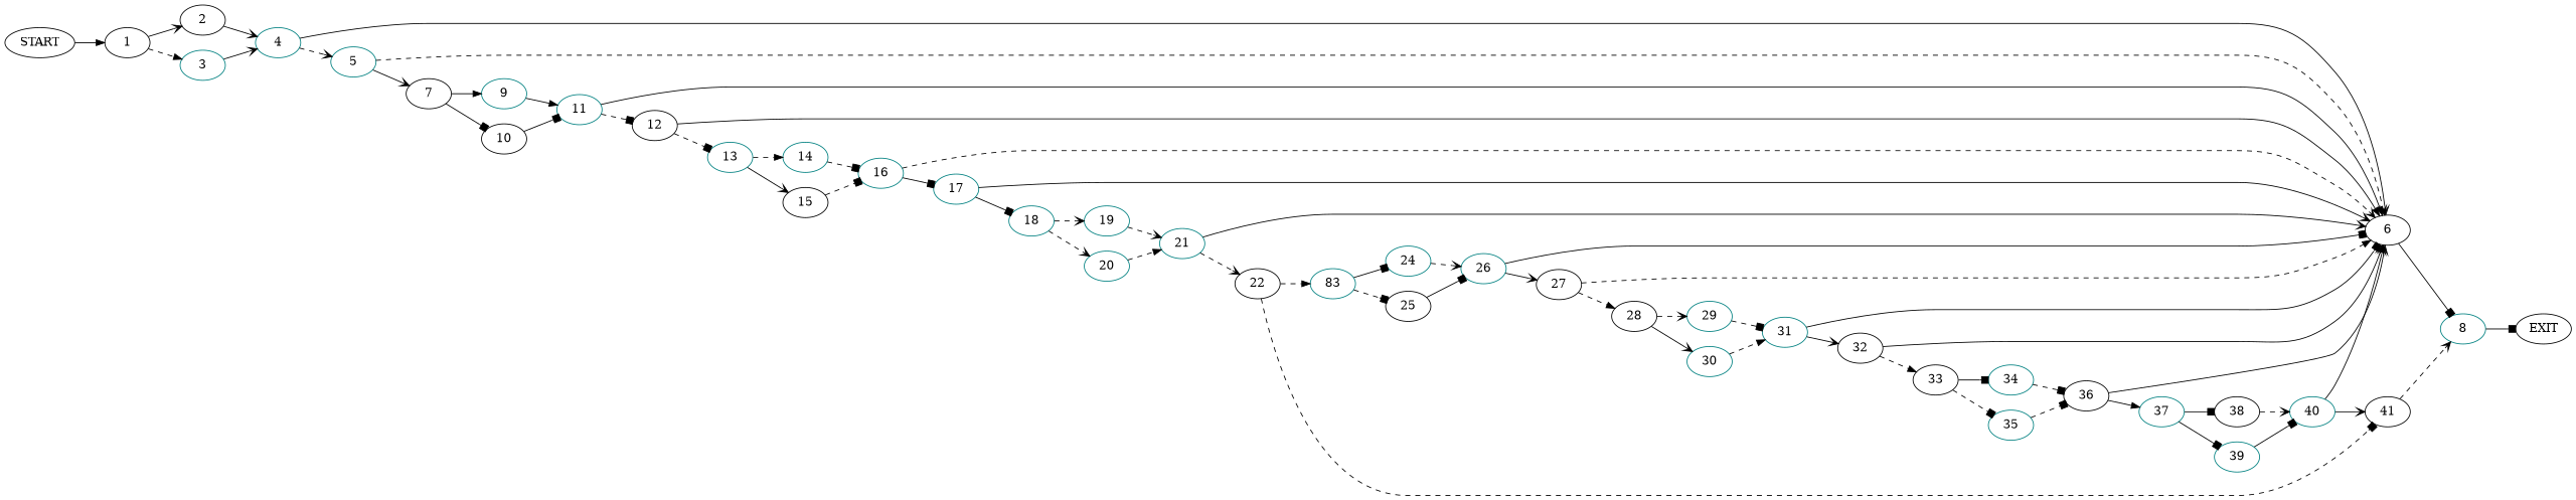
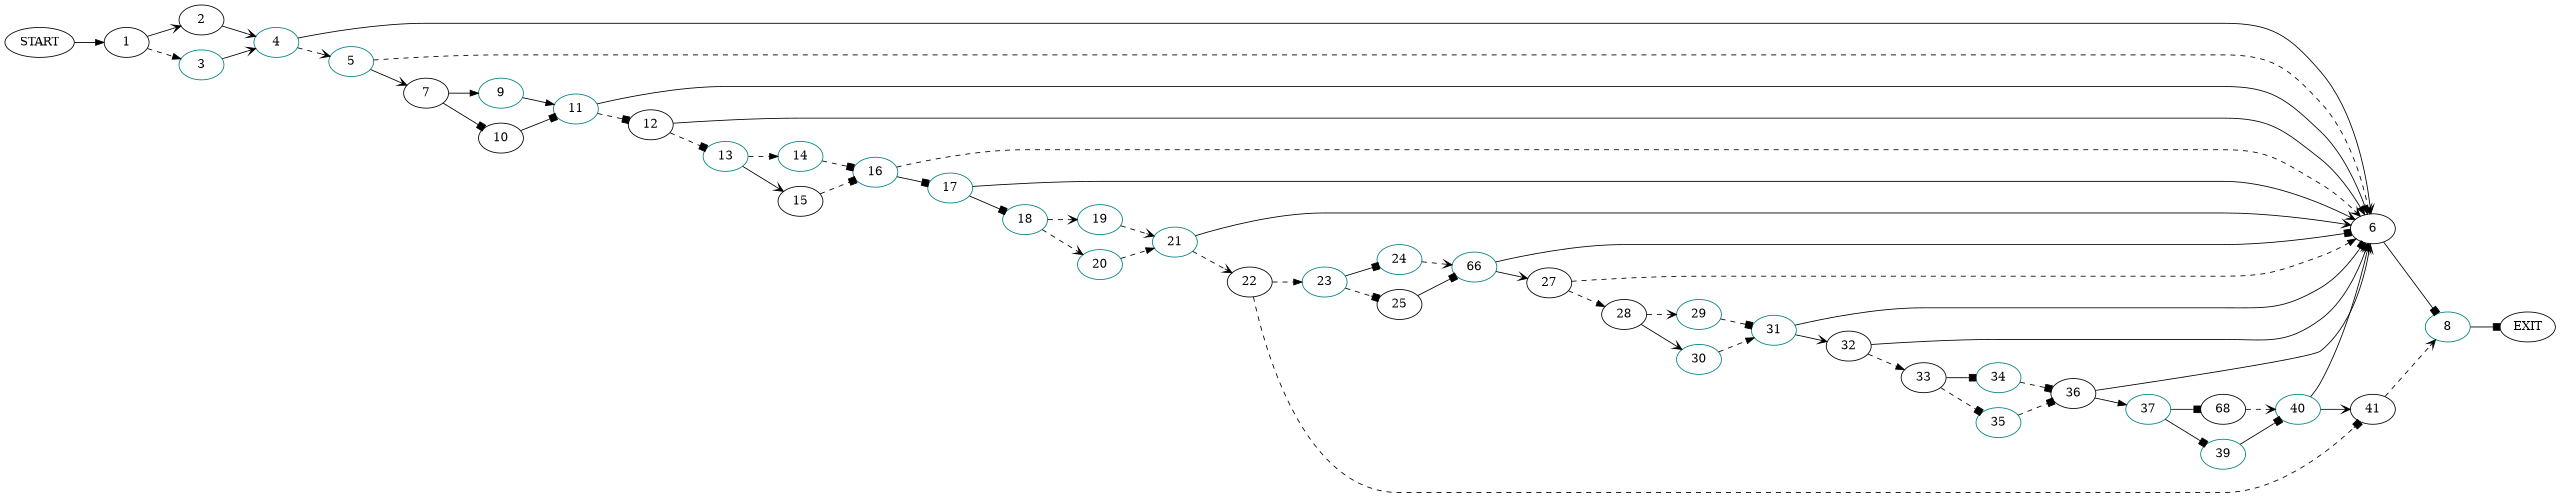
  digraph {
    rankdir=LR
    node [color=teal]
    edge [arrowhead=vee style=solid]
    n1 [color=black label=START]
    1 [color=black]
    2 [color=black]
    3
    n5 [color=black label=EXIT]
    4
    5
    6 [color=black]
    7 [color=black]
    8
    9
    10 [color=black]
    11
    12 [color=black]
    13
    14
    15 [color=black]
    16
    17
    18
    19
    20
    21
    22 [color=black]
-   23 [label=83]
+   23
    41 [color=black]
    24
    25 [color=black]
-   26
+   26 [label=66]
    27 [color=black]
    28 [color=black]
    29
    30
    31
    32 [color=black]
    33 [color=black]
    34
    35
    36 [color=black]
    37
-   38 [color=black]
+   38 [color=black label=68]
    39
    40
    n1 -> 1 [arrowhead=normal]
    1 -> 2
    1 -> 3 [arrowhead=normal style=dashed]
    2 -> 4
    3 -> 4
    4 -> 5 [style=dashed]
    4 -> 6
    5 -> 6 [style=dashed]
    5 -> 7
    6 -> 8 [arrowhead=box]
    7 -> 9 [arrowhead=normal]
    7 -> 10 [arrowhead=box]
    8 -> n5 [arrowhead=box]
    9 -> 11 [arrowhead=normal]
    10 -> 11 [arrowhead=box]
    11 -> 6 [arrowhead=normal]
    11 -> 12 [arrowhead=box style=dashed]
    12 -> 6 [arrowhead=normal]
    12 -> 13 [arrowhead=box style=dashed]
    13 -> 14 [arrowhead=normal style=dashed]
    13 -> 15
    14 -> 16 [arrowhead=box style=dashed]
    15 -> 16 [arrowhead=box style=dashed]
    16 -> 6 [style=dashed]
    16 -> 17 [arrowhead=box]
    17 -> 6
    17 -> 18 [arrowhead=box]
    18 -> 19 [style=dashed]
    18 -> 20 [style=dashed]
    19 -> 21 [style=dashed]
    20 -> 21 [arrowhead=normal style=dashed]
    21 -> 6
    21 -> 22 [style=dashed]
    22 -> 23 [arrowhead=normal style=dashed]
    22 -> 41 [arrowhead=box style=dashed]
    23 -> 24 [arrowhead=box]
    23 -> 25 [arrowhead=box style=dashed]
    41 -> 8 [style=dashed]
    24 -> 26 [style=dashed]
    25 -> 26 [arrowhead=box]
    26 -> 6 [arrowhead=box]
    26 -> 27
    27 -> 6 [arrowhead=normal style=dashed]
    27 -> 28 [arrowhead=normal style=dashed]
    28 -> 29 [style=dashed]
    28 -> 30
    29 -> 31 [arrowhead=box style=dashed]
    30 -> 31 [arrowhead=normal style=dashed]
    31 -> 6 [arrowhead=box]
    31 -> 32
    32 -> 6
    32 -> 33 [arrowhead=normal style=dashed]
    33 -> 34 [arrowhead=box]
    33 -> 35 [arrowhead=box style=dashed]
    34 -> 36 [arrowhead=box style=dashed]
    35 -> 36 [arrowhead=box style=dashed]
    36 -> 6
    36 -> 37 [arrowhead=normal]
    37 -> 38 [arrowhead=box]
    37 -> 39 [arrowhead=box]
    38 -> 40 [style=dashed]
    39 -> 40 [arrowhead=box]
    40 -> 6
    40 -> 41
  }
